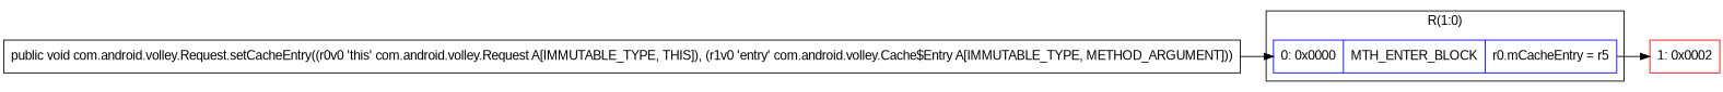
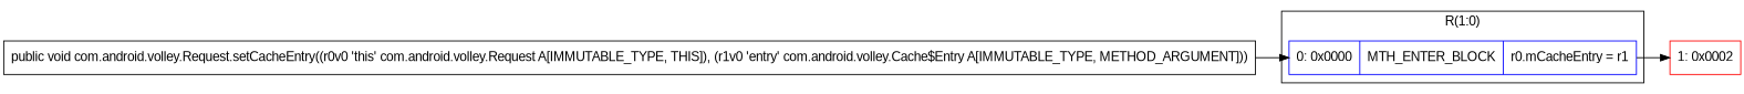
  digraph {
    rankdir=LR
    fontname="Liberation Sans"
    node [shape=record fontname="Liberation Sans"]
    edge [fontname="Liberation Sans"]
-   n1 [color=blue label="{0\:\ 0x0000|MTH_ENTER_BLOCK\l|r0.mCacheEntry = r5\l}"]
+   n1 [color=blue label="{0\:\ 0x0000|MTH_ENTER_BLOCK\l|r0.mCacheEntry = r1\l}"]
    n2 [color=red label="{1\:\ 0x0002}"]
    n3 [label="{public void com.android.volley.Request.setCacheEntry((r0v0 'this' com.android.volley.Request A[IMMUTABLE_TYPE, THIS]), (r1v0 'entry' com.android.volley.Cache$Entry A[IMMUTABLE_TYPE, METHOD_ARGUMENT])) }"]
    subgraph cluster_1 {
      label="R(1:0)"
      n1
    }
    n1 -> n2
    n3 -> n1
  }
